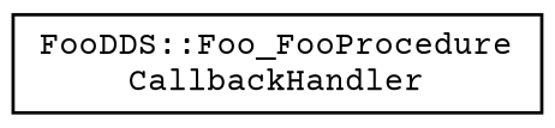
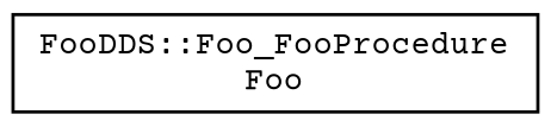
  digraph {
    rankdir=LR
    fontname="Courier Prime"
-   n1 [color=black fillcolor=white fontname="Courier Prime" fontsize=10 height=0.2 label="FooDDS::Foo_FooProcedure\lCallbackHandler" shape=record style=filled width=0.4]
+   n1 [color=black fillcolor=white fontname="Courier Prime" fontsize=10 height=0.2 label="FooDDS::Foo_FooProcedure\lFoo" shape=record style=filled width=0.4]
  }
